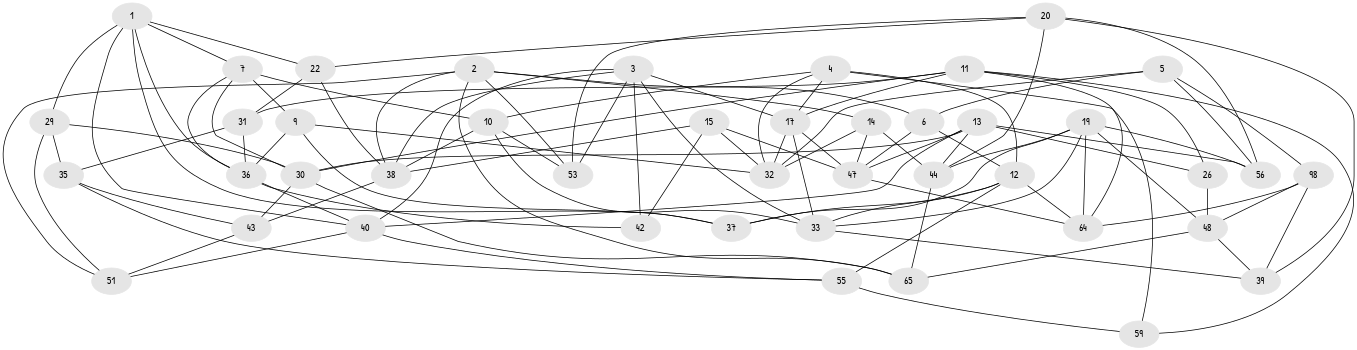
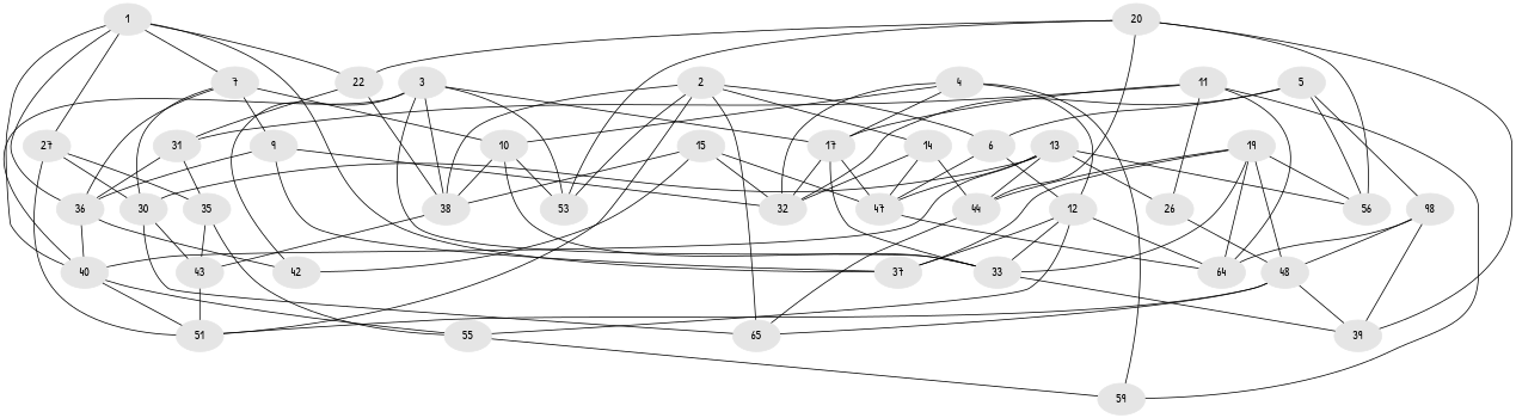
  graph {
    fontname="Patrick Hand"
    node [color=gray90 fontname="Patrick Hand" style=filled]
    edge [fontname="Patrick Hand"]
    1 [super="+60"]
    7 [super="+46"]
    22
-   27 [label=29]
+   27
    36 [super="+63"]
    37
    40 [super="+67"]
    10 [super="+52"]
    9
    30 [super="+68"]
    n11 [label=38 super="+41"]
    31
    51 [super="+69"]
    35 [super="+61"]
    42
    55
    2 [super="+58"]
    6
    14
    53
    65
    12 [super="+24"]
    47 [super="+49"]
    32 [super="+50"]
    44 [super="+48"]
    43
    3 [super="+25"]
    17 [super="+21"]
    33 [super="+38"]
    39
    4 [super="+8"]
    59
    64 [super="+66"]
    5 [super="+57"]
    n35 [label=98]
    56
    n37 [label=48 super="+45"]
    26
    11 [super="+54"]
    13 [super="+23"]
    15
    19 [super="+62"]
    20 [super="+29"]
    1 -- 7
    1 -- 22
    1 -- 27
    1 -- 36
    1 -- 37
    1 -- 40
    7 -- 36
    7 -- 10 [weight=2]
    7 -- 9
    7 -- 30
    22 -- n11
    22 -- 31
    27 -- 30
    27 -- 51
    27 -- 35
    36 -- 40
    36 -- 42
    40 -- 51
    40 -- 55
    10 -- n11
    10 -- 53
    10 -- 33
    9 -- 36
    9 -- 37
    9 -- 32
    30 -- 65
    30 -- 43
    n11 -- 43
    31 -- 36
    31 -- 35
    35 -- 55
    35 -- 43
    55 -- 59
    2 -- n11
    2 -- 51
    2 -- 6
    2 -- 14
    2 -- 53
    2 -- 65
    6 -- 12
    6 -- 47
    14 -- 47
    14 -- 32
    14 -- 44
    12 -- 37
    12 -- 55
    12 -- 33
    12 -- 64
    47 -- 64
    44 -- 65
    43 -- 51
    3 -- 40
    3 -- n11
    3 -- 42
    3 -- 53
    3 -- 17
    3 -- 33
    17 -- 47
    17 -- 32
    17 -- 33
    33 -- 39
    4 -- 10
    4 -- 12
    4 -- 32
    4 -- 17
    4 -- 59 [weight=2]
    5 -- 6
    5 -- 32
    5 -- n35
    5 -- 56
    n35 -- 39
    n35 -- 64
    n35 -- n37
+   n37 -- 51
    n37 -- 65
    n37 -- 39
    26 -- n37
-   11 -- 30
    11 -- 31
    11 -- 17
    11 -- 59
    11 -- 64
    11 -- 26
    13 -- 40
    13 -- 30
    13 -- 47
    13 -- 44
    13 -- 56
    13 -- 26
    15 -- n11
    15 -- 42
    15 -- 47
    15 -- 32
    19 -- 37
    19 -- 44
    19 -- 33
    19 -- 64
    19 -- 56
    19 -- n37
    20 -- 22
    20 -- 53
    20 -- 44 [weight=2]
    20 -- 39
    20 -- 56
  }
